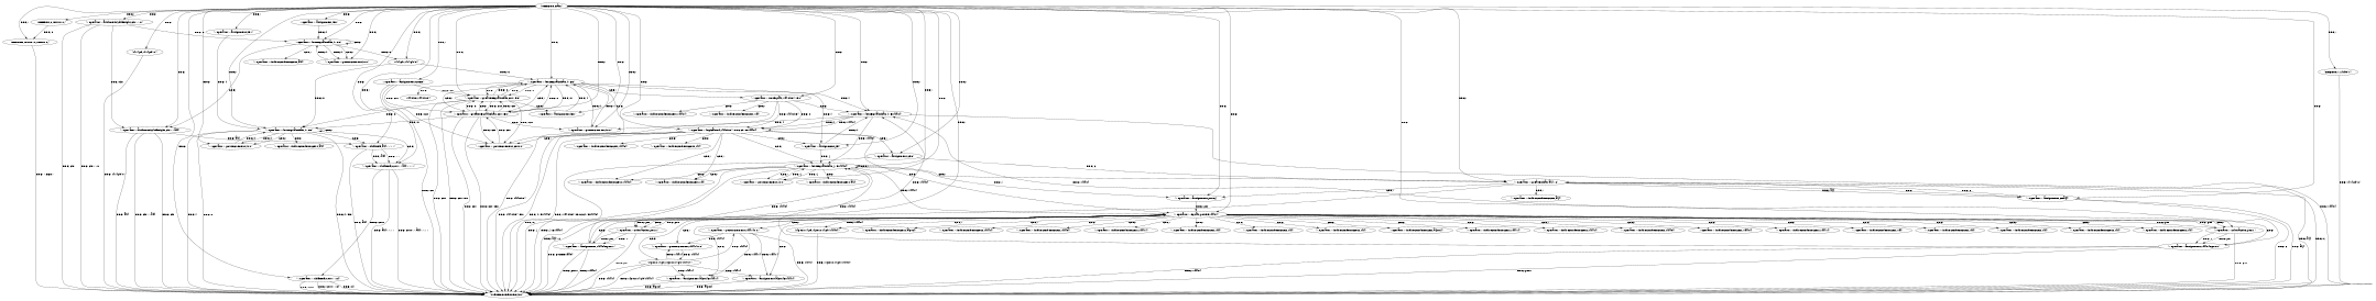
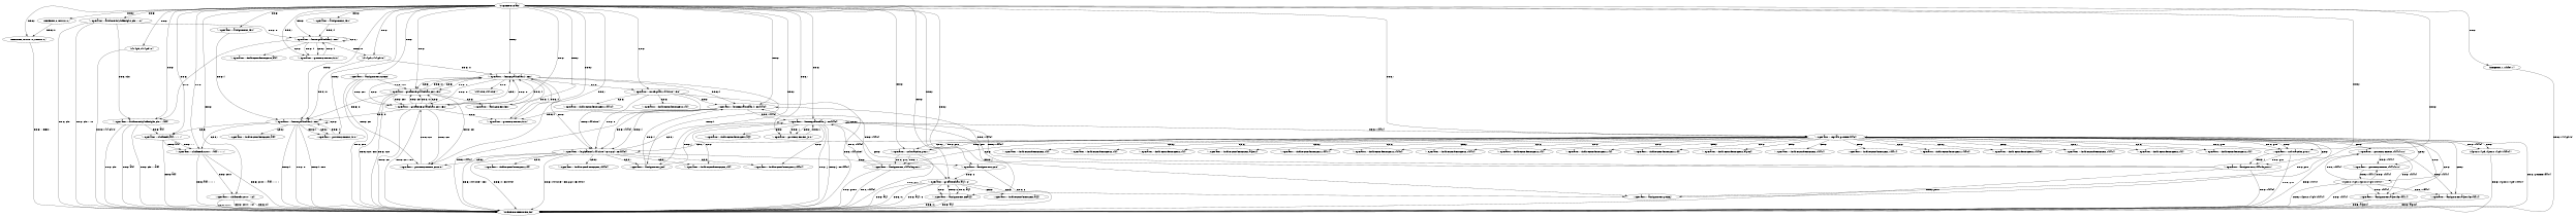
  digraph {
    n1 [label="(METHOD,main)"]
    n2 [label="(RETURN,return 0;,return 0;)"]
    n3 [label="(<operator>.arithmeticShiftRight,cin>>n)"]
    n4 [label="(v[1].pb,v[1].pb(n))"]
    n5 [label="(v[1].pb,v[1].pb(0))"]
    n6 [label="(<operator>.assignment,cnt=0)"]
    n7 [label="(<operator>.shiftLeft,cout<<nl)"]
    n8 [label="(LITERAL,0,return 0;)"]
    n9 [label="(<operator>.assignment,i=1)"]
    n10 [label="(<operator>.lessEqualsThan,i<=n)"]
    n11 [label="(<operator>.postIncrement,i++)"]
    n12 [label="(<operator>.arithmeticShiftRight,cin>>a[i])"]
    n13 [label="(LITERAL,1,while(1))"]
    n14 [label="(<operator>.assignment,i=1)"]
    n15 [label="(<operator>.lessEqualsThan,i<=n)"]
    n16 [label="(<operator>.postIncrement,i++)"]
    n17 [label="(<operator>.shiftLeft,cout<<a[i]<<\" \")"]
    n18 [label="(<operator>.assignment,i=1)"]
    n19 [label="(<operator>.lessEqualsThan,i<=n)"]
    n20 [label="(<operator>.postIncrement,i++)"]
    n21 [label="(<operator>.greaterEqualsThan,cnt>=n)"]
    n22 [label="(<operator>.shiftLeft,a[i]<<\" \")"]
    n23 [label="(<operator>.greaterEqualsThan,cnt>=n)"]
    n24 [label="(<operator>.assignment,c=0)"]
    n25 [label="(<operator>.postIncrement,cnt++)"]
    n26 [label="(<operator>.notEquals,v[i].size()!=0)"]
    n27 [label="(<operator>.lessEqualsThan,i<=v[i][0])"]
    n28 [label="(<operator>.assignment,j=i)"]
    n29 [label="(<operator>.lessEqualsThan,j<=v[i][0])"]
    n30 [label="(<operator>.postIncrement,j++)"]
    n31 [label="(<operator>.equals,pos==v[i][0])"]
    n32 [label="(<operator>.greaterThan,a[j]>c)"]
    n33 [label="(<operator>.assignment,pos=j)"]
    n34 [label="(<operator>.assignment,c=a[j])"]
    n35 [label="(<operator>.subtraction,pos-1)"]
    n36 [label="(<operator>.subtraction,pos-1)"]
    n37 [label="(METHOD_RETURN,int)"]
    n38 [label="(<operator>.indirectIndexAccess,a[i])"]
    n39 [label="(<operator>.indirectIndexAccess,a[i])"]
    n40 [label="(<operator>.logicalAnd,v[i].size()!=0&&i<=v[i][0])"]
    n41 [label="(v[i].size,v[i].size())"]
    n42 [label="(<operator>.indirectIndexAccess,v[i][0])"]
    n43 [label="(<operator>.indirectIndexAccess,v[i])"]
    n44 [label="(<operator>.indirectIndexAccess,v[i][0])"]
    n45 [label="(<operator>.indirectIndexAccess,v[i])"]
    n46 [label="(<operator>.indirectIndexAccess,a[j])"]
    n47 [label="(<operator>.assignment,a[pos]=v[i][1])"]
    n48 [label="(<operator>.assignment,v[i][0]=pos-1)"]
    n49 [label="(<operator>.postIncrement,v[i][1]++)"]
    n50 [label="(<operator>.assignment,a[pos]=v[i][1])"]
    n51 [label="(<operator>.postIncrement,v[i][1]++)"]
    n52 [label="(v[pos+1].pb,v[pos+1].pb(v[i][0]))"]
    n53 [label="(<operator>.assignment,v[i][0]=pos-1)"]
    n54 [label="(v[pos+1].pb,v[pos+1].pb(v[i][1]))"]
    n55 [label="(<operator>.indirectIndexAccess,a[pos])"]
    n56 [label="(<operator>.indirectIndexAccess,v[i][1])"]
    n57 [label="(<operator>.indirectIndexAccess,v[i][0])"]
    n58 [label="(<operator>.indirectIndexAccess,v[i][1])"]
    n59 [label="(<operator>.indirectIndexAccess,v[i])"]
    n60 [label="(<operator>.indirectIndexAccess,v[i])"]
    n61 [label="(<operator>.indirectIndexAccess,v[i])"]
    n62 [label="(<operator>.indirectIndexAccess,a[pos])"]
    n63 [label="(<operator>.indirectIndexAccess,v[i][1])"]
    n64 [label="(<operator>.indirectIndexAccess,v[i][1])"]
    n65 [label="(<operator>.indirectIndexAccess,v[i][0])"]
    n66 [label="(<operator>.indirectIndexAccess,v[i][0])"]
    n67 [label="(<operator>.indirectIndexAccess,v[i][1])"]
    n68 [label="(<operator>.indirectIndexAccess,v[i])"]
    n69 [label="(<operator>.indirectIndexAccess,v[i])"]
    n70 [label="(<operator>.indirectIndexAccess,v[i])"]
    n71 [label="(<operator>.indirectIndexAccess,v[i])"]
    n72 [label="(<operator>.indirectIndexAccess,v[i])"]
    n73 [label="(<operator>.indirectIndexAccess,a[j])"]
    n74 [label="(<operator>.indirectIndexAccess,v[i][0])"]
    n75 [label="(<operator>.indirectIndexAccess,v[i])"]
    n1 -> n2 [label="DDG: "]
    n1 -> n3 [label="DDG: "]
    n1 -> n4 [label="DDG: "]
    n1 -> n5 [label="DDG: "]
    n1 -> n6 [label="DDG: "]
    n1 -> n7 [label="DDG: "]
    n1 -> n8 [label="DDG: "]
    n1 -> n9 [label="DDG: "]
    n1 -> n10 [label="DDG: "]
    n1 -> n11 [label="DDG: "]
    n1 -> n12 [label="DDG: "]
    n1 -> n13 [label="DDG: "]
    n1 -> n14 [label="DDG: "]
    n1 -> n15 [label="DDG: "]
    n1 -> n16 [label="DDG: "]
    n1 -> n17 [label="DDG: "]
    n1 -> n18 [label="DDG: "]
    n1 -> n19 [label="DDG: "]
    n1 -> n20 [label="DDG: "]
    n1 -> n21 [label="DDG: "]
    n1 -> n22 [label="DDG: "]
    n1 -> n23 [label="DDG: "]
    n1 -> n24 [label="DDG: "]
    n1 -> n25 [label="DDG: "]
    n1 -> n26 [label="CDG: "]
    n1 -> n27 [label="DDG: "]
    n1 -> n28 [label="DDG: "]
    n1 -> n29 [label="DDG: "]
    n1 -> n30 [label="DDG: "]
    n1 -> n31 [label="DDG: "]
    n1 -> n32 [label="DDG: "]
    n1 -> n33 [label="DDG: "]
    n1 -> n34 [label="DDG: "]
    n1 -> n35 [label="DDG: "]
    n1 -> n36 [label="DDG: "]
    n2 -> n37 [label="DDG: <RET>"]
    n3 -> n10 [label="DDG: n"]
    n3 -> n12 [label="DDG: cin"]
    n3 -> n37 [label="DDG: cin"]
    n3 -> n37 [label="DDG: cin>>n"]
    n4 -> n15 [label="DDG: n"]
    n4 -> n19 [label="DDG: n"]
    n5 -> n37 [label="DDG: v[1].pb(0)"]
    n6 -> n21 [label="DDG: cnt"]
    n6 -> n23 [label="DDG: cnt"]
    n6 -> n25 [label="DDG: cnt"]
    n6 -> n37 [label="DDG: cnt"]
    n7 -> n37 [label="DDG: cout"]
    n7 -> n37 [label="DDG: cout<<nl"]
    n7 -> n37 [label="DDG: nl"]
    n8 -> n2 [label="DDG: 0"]
    n9 -> n10 [label="DDG: i"]
    n10 -> n4 [label="DDG: n"]
    n10 -> n10 [label="CDG: "]
    n10 -> n11 [label="DDG: i"]
    n10 -> n11 [label="CDG: "]
    n10 -> n12 [label="CDG: "]
    n10 -> n38 [label="CDG: "]
    n11 -> n10 [label="DDG: i"]
    n12 -> n22 [label="DDG: a[i]"]
    n12 -> n37 [label="DDG: cin"]
    n12 -> n37 [label="DDG: a[i]"]
    n12 -> n37 [label="DDG: cin>>a[i]"]
    n13 -> n37 [label="DDG: v[1].pb(n)"]
    n14 -> n15 [label="DDG: i"]
    n15 -> n15 [label="CDG: "]
    n15 -> n16 [label="DDG: i"]
    n15 -> n16 [label="CDG: "]
    n15 -> n17 [label="CDG: "]
    n15 -> n22 [label="CDG: "]
    n15 -> n37 [label="DDG: i"]
    n15 -> n37 [label="DDG: n"]
    n15 -> n37 [label="DDG: i<=n"]
    n15 -> n39 [label="CDG: "]
    n16 -> n15 [label="DDG: i"]
    n17 -> n7 [label="DDG: cout"]
    n17 -> n37 [label="DDG: a[i]<<\" \""]
    n17 -> n37 [label="DDG: cout<<a[i]<<\" \""]
    n18 -> n19 [label="DDG: i"]
    n19 -> n20 [label="DDG: i"]
    n19 -> n21 [label="DDG: n"]
    n19 -> n21 [label="CDG: "]
    n19 -> n23 [label="DDG: n"]
    n19 -> n23 [label="CDG: "]
    n19 -> n26 [label="CDG: "]
    n19 -> n27 [label="DDG: i"]
    n19 -> n28 [label="DDG: i"]
    n19 -> n40 [label="CDG: "]
    n19 -> n41 [label="CDG: "]
    n20 -> n19 [label="DDG: i"]
    n21 -> n15 [label="DDG: n"]
    n21 -> n18 [label="CDG: "]
    n21 -> n19 [label="DDG: n"]
    n21 -> n19 [label="CDG: "]
    n21 -> n23 [label="DDG: cnt"]
    n21 -> n25 [label="DDG: cnt"]
    n21 -> n37 [label="DDG: cnt"]
    n21 -> n37 [label="DDG: cnt>=n"]
    n22 -> n17 [label="DDG: a[i]"]
    n22 -> n17 [label="DDG: \" \""]
    n22 -> n37 [label="DDG: a[i]"]
    n23 -> n15 [label="DDG: n"]
    n23 -> n19 [label="DDG: n"]
    n23 -> n19 [label="CDG: "]
    n23 -> n20 [label="CDG: "]
    n23 -> n21 [label="DDG: cnt"]
    n23 -> n21 [label="DDG: n"]
    n23 -> n21 [label="CDG: "]
    n23 -> n25 [label="DDG: cnt"]
    n23 -> n37 [label="DDG: cnt"]
    n23 -> n37 [label="DDG: cnt>=n"]
    n24 -> n32 [label="DDG: c"]
    n24 -> n37 [label="DDG: c"]
    n25 -> n23 [label="DDG: cnt"]
    n26 -> n27 [label="CDG: "]
    n26 -> n37 [label="DDG: v[i].size()"]
    n26 -> n40 [label="DDG: v[i].size()"]
    n26 -> n40 [label="DDG: 0"]
    n26 -> n42 [label="CDG: "]
    n26 -> n43 [label="CDG: "]
    n27 -> n20 [label="DDG: i"]
    n27 -> n29 [label="DDG: v[i][0]"]
    n27 -> n37 [label="DDG: v[i][0]"]
    n27 -> n40 [label="DDG: i"]
    n27 -> n40 [label="DDG: v[i][0]"]
    n28 -> n27 [label="DDG: i"]
    n28 -> n29 [label="DDG: j"]
    n29 -> n29 [label="CDG: "]
    n29 -> n30 [label="DDG: j"]
    n29 -> n30 [label="CDG: "]
    n29 -> n31 [label="DDG: v[i][0]"]
    n29 -> n32 [label="CDG: "]
    n29 -> n33 [label="DDG: j"]
    n29 -> n37 [label="DDG: j"]
    n29 -> n37 [label="DDG: j<=v[i][0]"]
    n29 -> n44 [label="CDG: "]
    n29 -> n45 [label="CDG: "]
    n29 -> n46 [label="CDG: "]
    n30 -> n29 [label="DDG: j"]
    n31 -> n35 [label="DDG: pos"]
    n31 -> n35 [label="CDG: "]
    n31 -> n36 [label="DDG: pos"]
    n31 -> n36 [label="CDG: "]
    n31 -> n37 [label="DDG: pos==v[i][0]"]
    n31 -> n47 [label="CDG: "]
    n31 -> n48 [label="CDG: "]
    n31 -> n49 [label="CDG: "]
    n31 -> n50 [label="CDG: "]
    n31 -> n51 [label="CDG: "]
    n31 -> n52 [label="DDG: v[i][0]"]
    n31 -> n52 [label="CDG: "]
    n31 -> n53 [label="CDG: "]
    n31 -> n54 [label="CDG: "]
    n31 -> n55 [label="CDG: "]
    n31 -> n56 [label="CDG: "]
    n31 -> n57 [label="CDG: "]
    n31 -> n58 [label="CDG: "]
    n31 -> n59 [label="CDG: "]
    n31 -> n60 [label="CDG: "]
    n31 -> n61 [label="CDG: "]
    n31 -> n62 [label="CDG: "]
    n31 -> n63 [label="CDG: "]
    n31 -> n64 [label="CDG: "]
    n31 -> n65 [label="CDG: "]
    n31 -> n66 [label="CDG: "]
    n31 -> n67 [label="CDG: "]
    n31 -> n68 [label="CDG: "]
    n31 -> n69 [label="CDG: "]
    n31 -> n70 [label="CDG: "]
    n31 -> n71 [label="CDG: "]
    n31 -> n72 [label="CDG: "]
    n32 -> n33 [label="CDG: "]
    n32 -> n34 [label="DDG: a[j]"]
    n32 -> n34 [label="CDG: "]
    n32 -> n37 [label="DDG: a[j]"]
    n32 -> n37 [label="DDG: c"]
    n32 -> n37 [label="DDG: a[j]>c"]
    n32 -> n73 [label="CDG: "]
    n33 -> n31 [label="DDG: pos"]
    n34 -> n32 [label="DDG: c"]
    n34 -> n37 [label="DDG: c"]
    n34 -> n37 [label="DDG: a[j]"]
    n35 -> n31 [label="DDG: pos"]
    n35 -> n37 [label="DDG: pos"]
    n35 -> n48 [label="DDG: 1"]
    n35 -> n48 [label="DDG: pos"]
    n36 -> n31 [label="DDG: pos"]
    n36 -> n37 [label="DDG: pos"]
    n36 -> n53 [label="DDG: pos"]
    n36 -> n53 [label="DDG: 1"]
    n40 -> n24 [label="CDG: "]
    n40 -> n25 [label="CDG: "]
    n40 -> n28 [label="CDG: "]
    n40 -> n29 [label="CDG: "]
-   n40 -> n31 [label="CDG: "]
+   n31 -> n40 [label="CDG: "]
    n40 -> n37 [label="DDG: v[i].size()!=0"]
    n40 -> n37 [label="DDG: i<=v[i][0]"]
    n40 -> n37 [label="DDG: v[i].size()!=0&&i<=v[i][0]"]
    n40 -> n44 [label="CDG: "]
    n40 -> n45 [label="CDG: "]
    n40 -> n74 [label="CDG: "]
    n40 -> n75 [label="CDG: "]
    n47 -> n37 [label="DDG: a[pos]"]
    n48 -> n27 [label="DDG: v[i][0]"]
    n48 -> n29 [label="DDG: v[i][0]"]
    n48 -> n37 [label="DDG: v[i][0]"]
    n48 -> n37 [label="DDG: pos-1"]
    n49 -> n37 [label="DDG: v[i][1]"]
    n49 -> n47 [label="DDG: v[i][1]"]
    n49 -> n50 [label="DDG: v[i][1]"]
    n49 -> n51 [label="DDG: v[i][1]"]
    n50 -> n37 [label="DDG: a[pos]"]
    n51 -> n54 [label="DDG: v[i][1]"]
    n52 -> n37 [label="DDG: v[pos+1].pb(v[i][0])"]
    n53 -> n27 [label="DDG: v[i][0]"]
    n53 -> n29 [label="DDG: v[i][0]"]
    n53 -> n37 [label="DDG: v[i][0]"]
    n53 -> n37 [label="DDG: pos-1"]
    n54 -> n37 [label="DDG: v[i][1]"]
    n54 -> n37 [label="DDG: v[pos+1].pb(v[i][1])"]
    n54 -> n47 [label="DDG: v[i][1]"]
    n54 -> n49 [label="DDG: v[i][1]"]
    n54 -> n50 [label="DDG: v[i][1]"]
    n54 -> n51 [label="DDG: v[i][1]"]
  }
